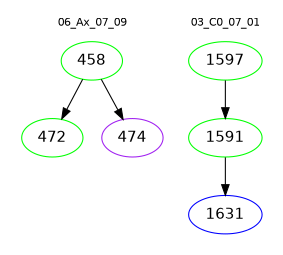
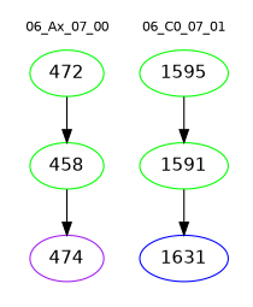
  digraph {
    fontname="DejaVu Sans"
    node [color=green fontname="DejaVu Sans"]
    edge [color=black fontname="DejaVu Sans"]
    n1 [label=472]
    n2 [label=458]
    n3 [color=purple label=474]
-   n4 [label=1597]
+   n4 [label=1595]
    n5 [label=1591]
    n6 [color=blue label=1631]
    subgraph cluster_1 {
      color=white
      fontsize=10
-     label="06_Ax_07_09"
+     label="06_Ax_07_00"
      n1
      n2
      n3
    }
    subgraph cluster_2 {
      color=white
      fontsize=10
-     label="03_C0_07_01"
+     label="06_C0_07_01"
      n4
      n5
      n6
    }
-   n2 -> n1
+   n1 -> n2
    n2 -> n3
    n4 -> n5
    n5 -> n6
  }
